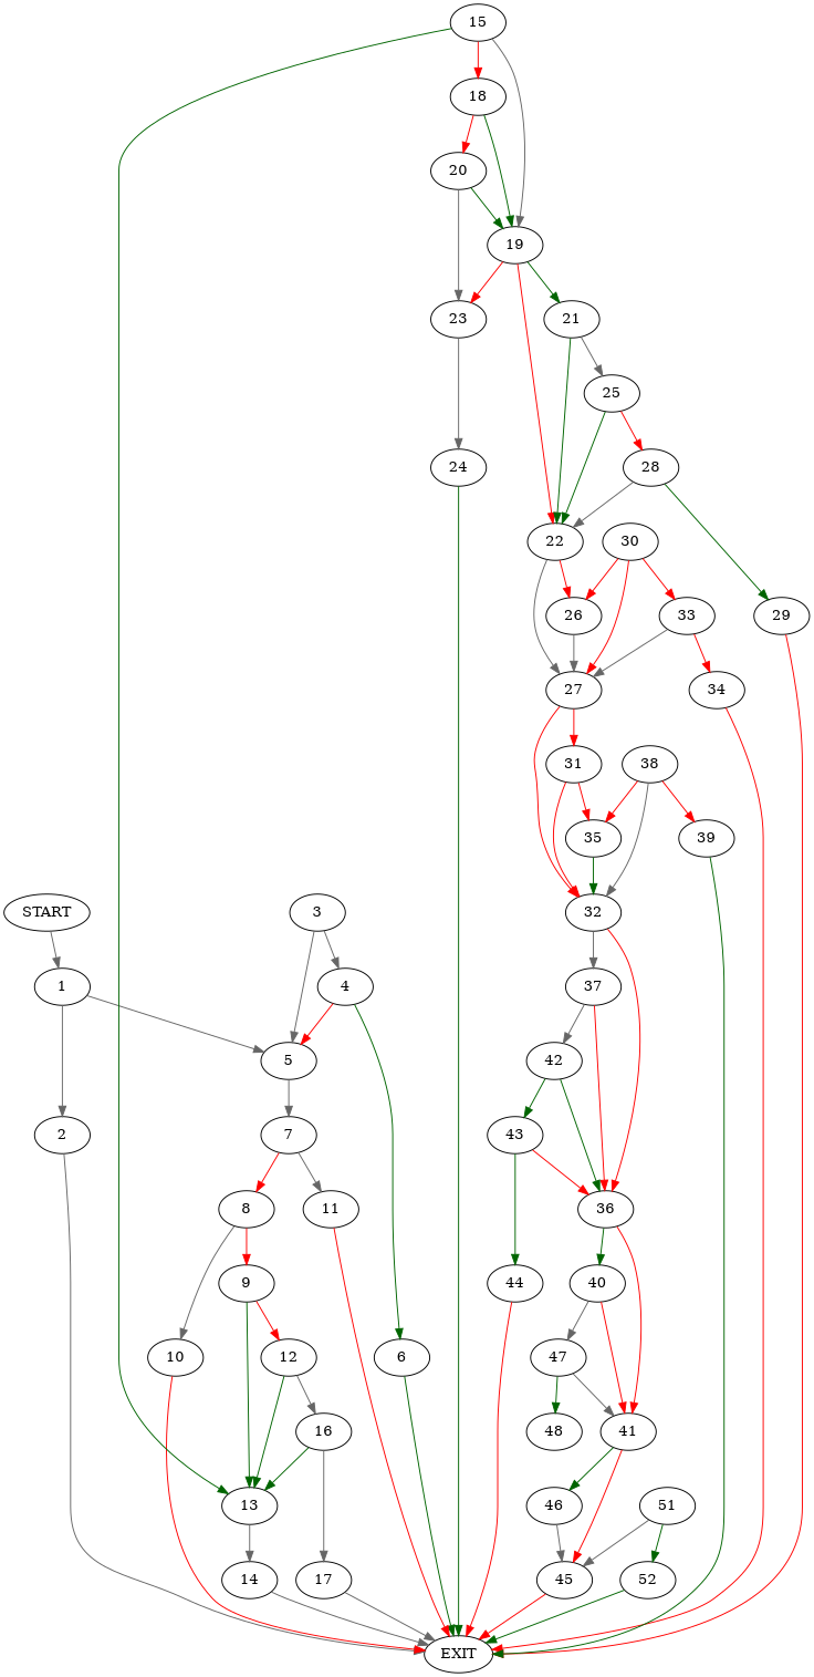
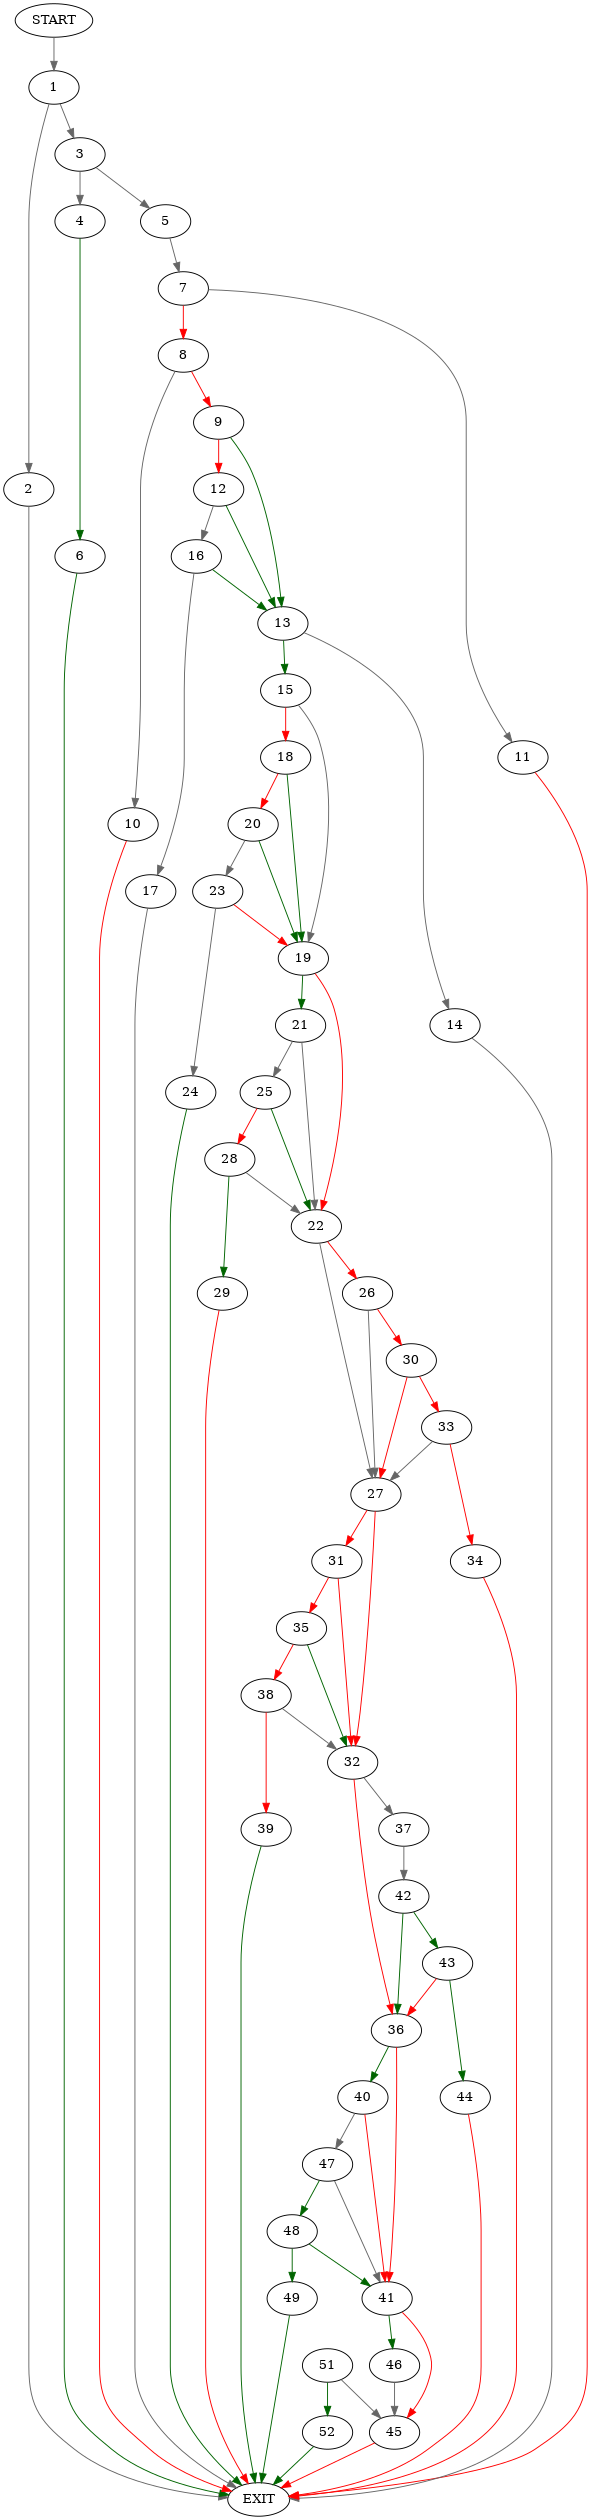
  digraph {
    edge [color=red]
    n1 [label=START]
    1
    2
    3
    n5 [label=EXIT]
    4
    5
    6
    7
    8
    11
    9
    10
    12
    13
    16
    14
    15
    17
    18
    19
    20
    21
    22
    23
    25
    26
    27
    24
    28
    30
    31
    32
    29
    33
    35
    36
    37
    34
    38
    40
    41
    42
    39
    47
    45
    46
    43
    48
    44
+   49
    51
    52
    n1 -> 1 [color=gray40]
    1 -> 2 [color=gray40]
-   1 -> 5 [color=gray40]
+   1 -> 3 [color=gray40]
    2 -> n5 [color=gray40]
    3 -> 4 [color=gray40]
    3 -> 5 [color=gray40]
-   4 -> 5
    4 -> 6 [color=darkgreen]
    5 -> 7 [color=gray40]
    6 -> n5 [color=darkgreen]
    7 -> 8
    7 -> 11 [color=gray40]
    8 -> 9
    8 -> 10 [color=gray40]
    11 -> n5
    9 -> 12
    9 -> 13 [color=darkgreen]
    10 -> n5
    12 -> 13 [color=darkgreen]
    12 -> 16 [color=gray40]
    13 -> 14 [color=gray40]
-   15 -> 13 [color=darkgreen]
+   13 -> 15 [color=darkgreen]
    16 -> 13 [color=darkgreen]
    16 -> 17 [color=gray40]
    14 -> n5 [color=gray40]
    15 -> 18
    15 -> 19 [color=gray40]
    17 -> n5 [color=gray40]
    18 -> 19 [color=darkgreen]
    18 -> 20
    19 -> 21 [color=darkgreen]
    19 -> 22
    20 -> 19 [color=darkgreen]
    20 -> 23 [color=gray40]
-   21 -> 22 [color=darkgreen]
+   21 -> 22 [color=gray40]
    21 -> 25 [color=gray40]
    22 -> 26
    22 -> 27 [color=gray40]
-   19 -> 23
+   23 -> 19
    23 -> 24 [color=gray40]
    25 -> 22 [color=darkgreen]
    25 -> 28
    26 -> 27 [color=gray40]
-   30 -> 26
+   26 -> 30
    27 -> 31
    27 -> 32
    24 -> n5 [color=darkgreen]
    28 -> 22 [color=gray40]
    28 -> 29 [color=darkgreen]
    30 -> 27
    30 -> 33
    31 -> 32
    31 -> 35
    32 -> 36
    32 -> 37 [color=gray40]
    29 -> n5
    33 -> 27 [color=gray40]
    33 -> 34
    35 -> 32 [color=darkgreen]
-   38 -> 35
+   35 -> 38
    36 -> 40 [color=darkgreen]
    36 -> 41
-   37 -> 36
    37 -> 42 [color=gray40]
    34 -> n5
    38 -> 32 [color=gray40]
    38 -> 39
    40 -> 41
    40 -> 47 [color=gray40]
    41 -> 45
    41 -> 46 [color=darkgreen]
    42 -> 36 [color=darkgreen]
    42 -> 43 [color=darkgreen]
    39 -> n5 [color=darkgreen]
    47 -> 41 [color=gray40]
    47 -> 48 [color=darkgreen]
    45 -> n5
    46 -> 45 [color=gray40]
    43 -> 36
    43 -> 44 [color=darkgreen]
+   48 -> 41 [color=darkgreen]
+   48 -> 49 [color=darkgreen]
    44 -> n5
+   49 -> n5 [color=darkgreen]
    51 -> 45 [color=gray40]
    51 -> 52 [color=darkgreen]
    52 -> n5 [color=darkgreen]
  }
